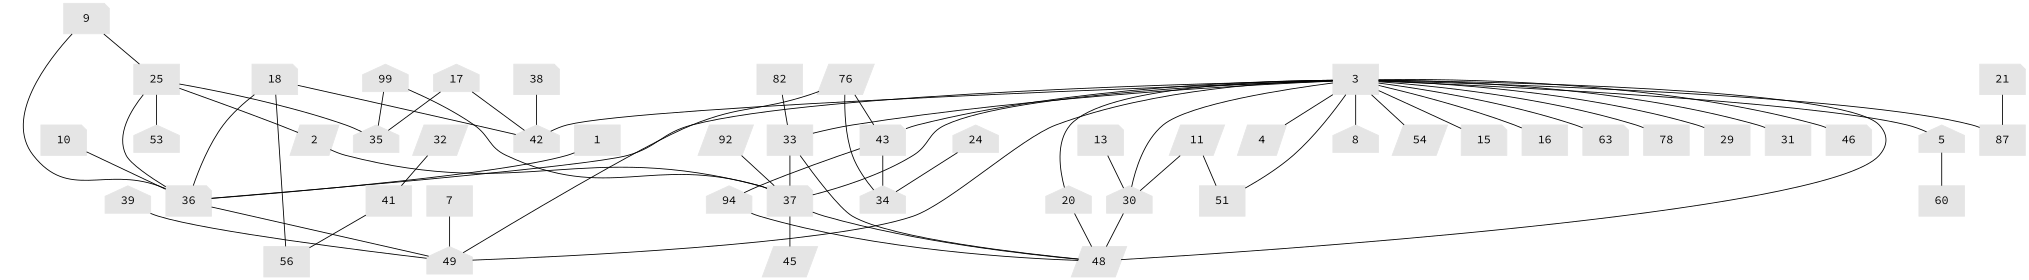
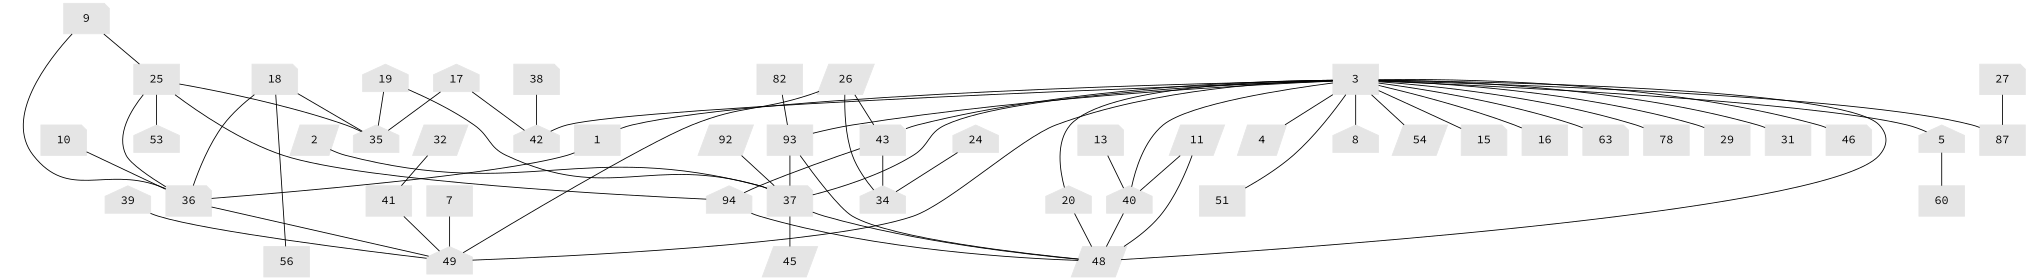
  graph {
    fontname="Source Code Pro"
    node [color=gray90 fontname="Source Code Pro" shape=box style=filled]
    edge [fontname="Source Code Pro" weight=1.0]
    36 [shape=note]
    1
    49 [shape=house]
    2 [shape=parallelogram]
    37 [shape=note]
    48 [shape=parallelogram]
    45 [shape=parallelogram]
    3
    4 [shape=parallelogram]
    5 [shape=house]
    8 [shape=house]
    n12 [label=54 shape=parallelogram]
    15 [shape=note]
    16
    20 [shape=house]
    n16 [label=63 shape=note]
    n17 [label=78]
    29
    31
-   33
-   40 [shape=house label=30]
+   33 [label=93]
+   40 [shape=house]
    42 [shape=house]
    43 [shape=note]
    46 [shape=note]
    n25 [label=87]
    51
    n27 [label=60]
    18 [shape=note]
    35 [shape=house]
    n30 [label=56]
    34 [shape=house]
    n32 [label=94 shape=house]
    7
    9 [shape=note]
    25
    53 [shape=house]
    10 [shape=note]
    11 [shape=parallelogram]
    n39 [label=82]
    13 [shape=note]
    17 [shape=house]
-   19 [shape=house label=99]
-   21 [shape=note]
+   19 [shape=house]
+   21 [shape=note label=27]
    n44 [label=92 shape=parallelogram]
    24 [shape=house]
-   26 [shape=parallelogram label=76]
+   26 [shape=parallelogram]
    32 [shape=parallelogram]
    41
    38 [shape=note]
    39 [shape=house]
    36 -- 49
    1 -- 36
    2 -- 37
    37 -- 48
    37 -- 45
-   3 -- 36
+   3 -- 1
    3 -- 49
    3 -- 37
    3 -- 48
    3 -- 4
    3 -- 5
    3 -- 8
    3 -- n12
    3 -- 15
    3 -- 16
    3 -- 20
    3 -- n16
    3 -- n17
    3 -- 29
    3 -- 31
    3 -- 33
    3 -- 40
    3 -- 42 [weight=2.0]
    3 -- 43
    3 -- 46
    3 -- n25 [weight=2.0]
    3 -- 51
    5 -- n27
    20 -- 48
    33 -- 37 [weight=2.0]
    33 -- 48
    40 -- 48
    43 -- 34
    43 -- n32
    18 -- 36
-   18 -- 42
+   18 -- 35
    18 -- n30
    n32 -- 48
    7 -- 49
    9 -- 36
    9 -- 25
    25 -- 36 [weight=2.0]
    25 -- 35
-   25 -- 2
+   25 -- n32
    25 -- 53
    10 -- 36
-   11 -- 51 [weight=2.0]
+   11 -- 48 [weight=2.0]
    11 -- 40
    n39 -- 33
    13 -- 40
    17 -- 42
    17 -- 35
    19 -- 37
    19 -- 35
    21 -- n25
    n44 -- 37
    24 -- 34
    26 -- 49
    26 -- 43
    26 -- 34
    32 -- 41
-   41 -- n30
+   41 -- 49
    38 -- 42
    39 -- 49
  }
